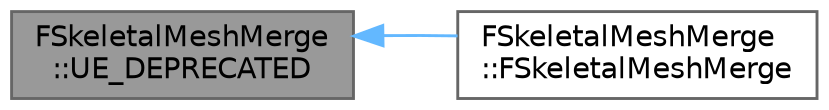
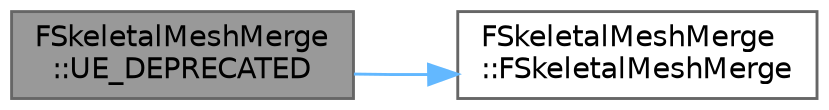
  digraph {
    rankdir=LR
    node [fontname=Helvetica fontsize=10 shape=box style=filled]
    n1 [color=gray40 fillcolor=grey60 fontcolor=black height=0.2 label="FSkeletalMeshMerge\l::UE_DEPRECATED" width=0.4]
    n2 [color=grey40 fillcolor=white height=0.2 label="FSkeletalMeshMerge\l::FSkeletalMeshMerge" width=0.4]
-   n2 -> n1 [color=steelblue1 fontname=Helvetica fontsize=10 labelfontname=Helvetica labelfontsize=10 style=solid]
+   n1 -> n2 [color=steelblue1 fontname=Helvetica fontsize=10 labelfontname=Helvetica labelfontsize=10 style=solid]
  }
